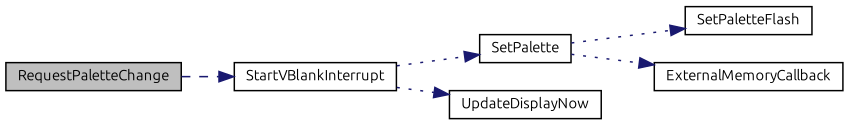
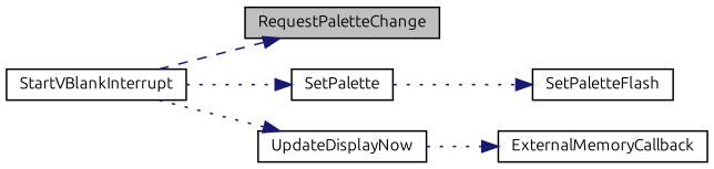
  digraph {
    fontname=Ubuntu
    rankdir=LR
    node [color=black fillcolor=white fontname=Ubuntu fontsize=10 shape=record style=filled]
    edge [color=midnightblue fontname=Ubuntu fontsize=10 labelfontname=Helvetica labelfontsize=10 style=dotted]
    n1 [fillcolor=grey75 fontcolor=black height=0.2 label=RequestPaletteChange width=0.4]
    n2 [height=0.2 label=StartVBlankInterrupt width=0.4]
    n3 [height=0.2 label=SetPalette width=0.4]
    n4 [height=0.2 label=UpdateDisplayNow width=0.4]
    n5 [height=0.2 label=SetPaletteFlash width=0.4]
    n6 [height=0.2 label=ExternalMemoryCallback width=0.4]
-   n1 -> n2 [style=dashed]
+   n2 -> n1 [style=dashed]
    n2 -> n3
    n2 -> n4
    n3 -> n5
-   n3 -> n6
+   n4 -> n6
  }
